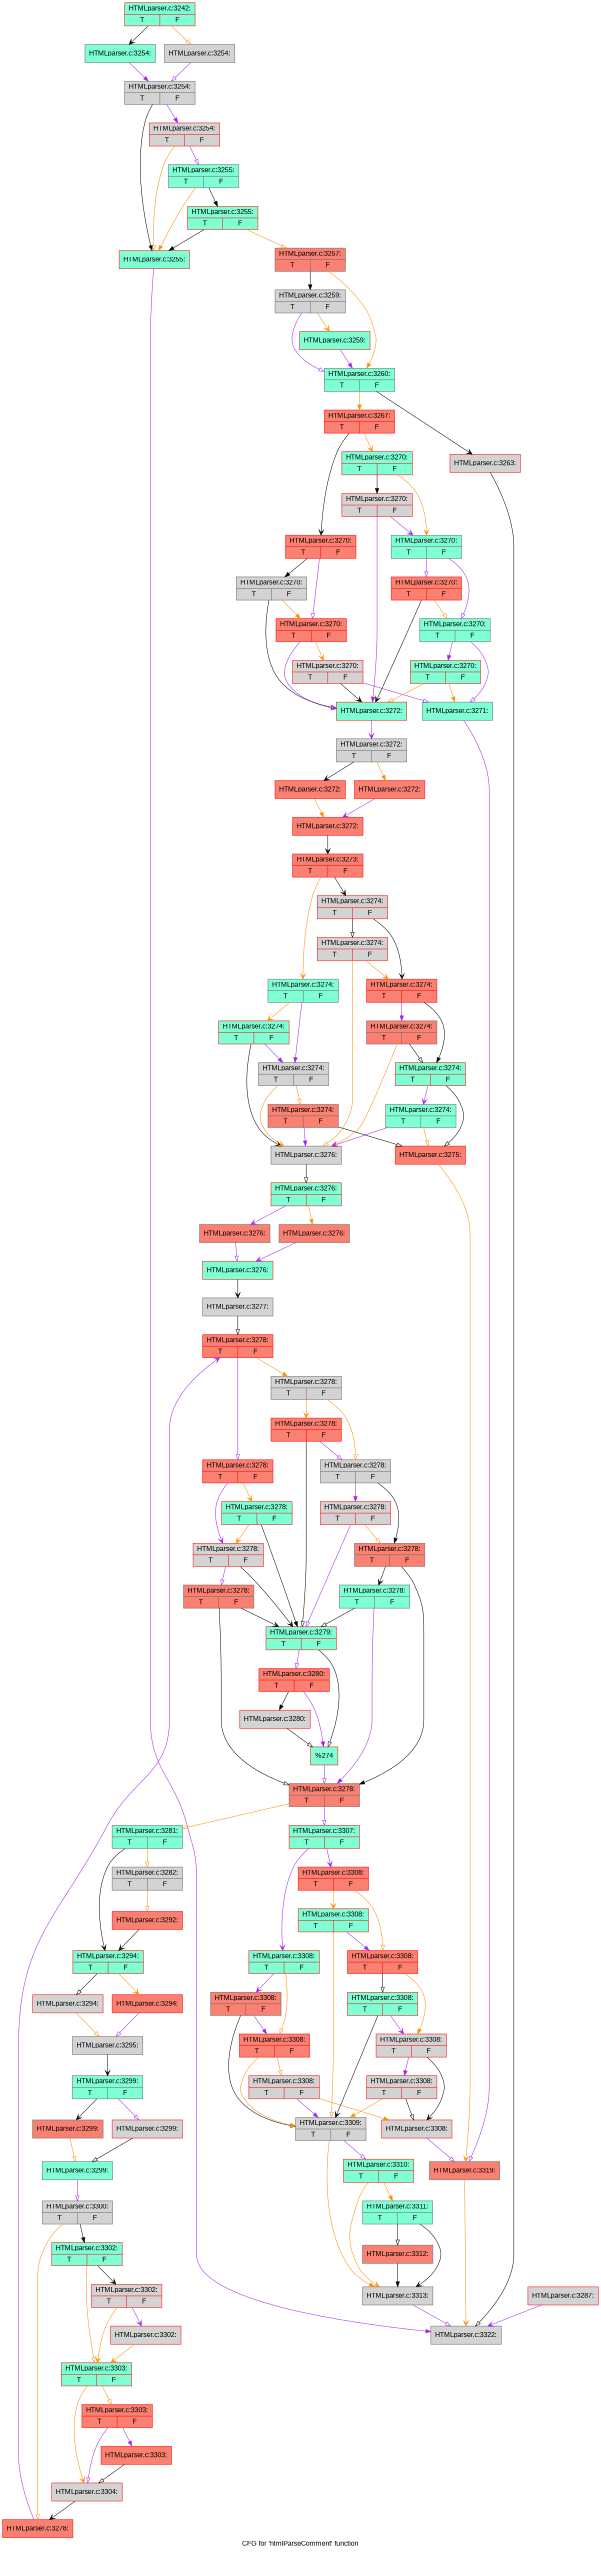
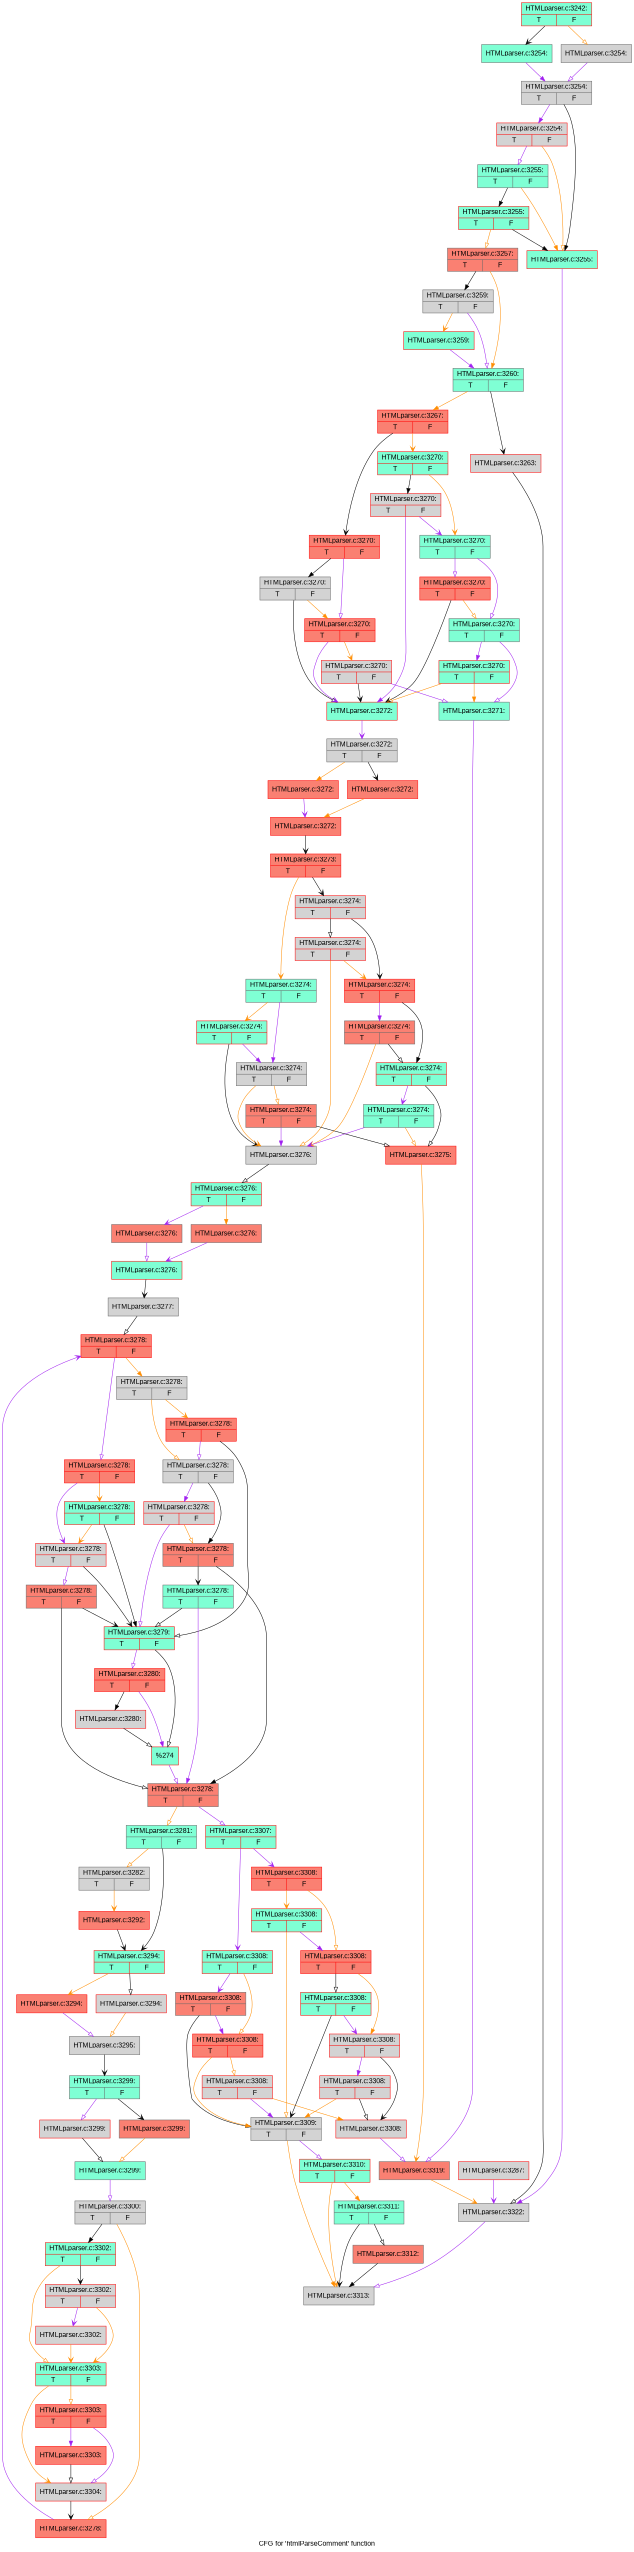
  digraph {
    fontname="Liberation Sans"
    label="CFG for 'htmlParseComment' function"
    node [color=red fillcolor=aquamarine fontname="Liberation Sans" shape=record style=filled]
    edge [arrowhead=onormal color=purple fontname="Liberation Sans"]
    n1 [label="{HTMLparser.c:3242:|{<s0>T|<s1>F}}"]
    n2 [color=gray40 label="{HTMLparser.c:3254:}"]
    n3 [color=gray40 fillcolor=lightgrey label="{HTMLparser.c:3254:}"]
    n4 [color=gray40 fillcolor=lightgrey label="{HTMLparser.c:3254:|{<s0>T|<s1>F}}"]
    n5 [label="{HTMLparser.c:3255:}"]
    n6 [fillcolor=lightgrey label="{HTMLparser.c:3254:|{<s0>T|<s1>F}}"]
    n7 [color=gray40 fillcolor=lightgrey label="{HTMLparser.c:3322:}"]
    n8 [color=gray40 label="{HTMLparser.c:3255:|{<s0>T|<s1>F}}"]
    n9 [label="{HTMLparser.c:3255:|{<s0>T|<s1>F}}"]
    n10 [color=gray40 fillcolor=salmon label="{HTMLparser.c:3257:|{<s0>T|<s1>F}}"]
    n11 [color=gray40 fillcolor=lightgrey label="{HTMLparser.c:3259:|{<s0>T|<s1>F}}"]
    n12 [color=gray40 label="{HTMLparser.c:3260:|{<s0>T|<s1>F}}"]
    n13 [label="{HTMLparser.c:3259:}"]
    n14 [fillcolor=lightgrey label="{HTMLparser.c:3263:}"]
    n15 [fillcolor=salmon label="{HTMLparser.c:3267:|{<s0>T|<s1>F}}"]
    n16 [fillcolor=salmon label="{HTMLparser.c:3270:|{<s0>T|<s1>F}}"]
    n17 [label="{HTMLparser.c:3270:|{<s0>T|<s1>F}}"]
    n18 [color=gray40 fillcolor=lightgrey label="{HTMLparser.c:3270:|{<s0>T|<s1>F}}"]
    n19 [fillcolor=salmon label="{HTMLparser.c:3270:|{<s0>T|<s1>F}}"]
    n20 [fillcolor=lightgrey label="{HTMLparser.c:3270:|{<s0>T|<s1>F}}"]
    n21 [color=gray40 label="{HTMLparser.c:3270:|{<s0>T|<s1>F}}"]
    n22 [label="{HTMLparser.c:3272:}"]
    n23 [fillcolor=lightgrey label="{HTMLparser.c:3270:|{<s0>T|<s1>F}}"]
    n24 [fillcolor=salmon label="{HTMLparser.c:3270:|{<s0>T|<s1>F}}"]
    n25 [color=gray40 label="{HTMLparser.c:3270:|{<s0>T|<s1>F}}"]
    n26 [color=gray40 fillcolor=lightgrey label="{HTMLparser.c:3272:|{<s0>T|<s1>F}}"]
    n27 [color=gray40 label="{HTMLparser.c:3271:}"]
    n28 [fillcolor=salmon label="{HTMLparser.c:3272:}"]
    n29 [fillcolor=salmon label="{HTMLparser.c:3272:}"]
    n30 [color=gray40 fillcolor=salmon label="{HTMLparser.c:3319:}"]
    n31 [label="{HTMLparser.c:3270:|{<s0>T|<s1>F}}"]
    n32 [fillcolor=salmon label="{HTMLparser.c:3272:}"]
    n33 [fillcolor=salmon label="{HTMLparser.c:3273:|{<s0>T|<s1>F}}"]
    n34 [color=gray40 label="{HTMLparser.c:3274:|{<s0>T|<s1>F}}"]
    n35 [fillcolor=lightgrey label="{HTMLparser.c:3274:|{<s0>T|<s1>F}}"]
    n36 [label="{HTMLparser.c:3274:|{<s0>T|<s1>F}}"]
    n37 [color=gray40 fillcolor=lightgrey label="{HTMLparser.c:3274:|{<s0>T|<s1>F}}"]
    n38 [fillcolor=lightgrey label="{HTMLparser.c:3274:|{<s0>T|<s1>F}}"]
    n39 [fillcolor=salmon label="{HTMLparser.c:3274:|{<s0>T|<s1>F}}"]
    n40 [color=gray40 fillcolor=lightgrey label="{HTMLparser.c:3276:}"]
    n41 [color=gray40 fillcolor=salmon label="{HTMLparser.c:3274:|{<s0>T|<s1>F}}"]
    n42 [color=gray40 fillcolor=salmon label="{HTMLparser.c:3274:|{<s0>T|<s1>F}}"]
    n43 [label="{HTMLparser.c:3274:|{<s0>T|<s1>F}}"]
    n44 [label="{HTMLparser.c:3276:|{<s0>T|<s1>F}}"]
    n45 [fillcolor=salmon label="{HTMLparser.c:3275:}"]
    n46 [color=gray40 fillcolor=salmon label="{HTMLparser.c:3276:}"]
    n47 [color=gray40 fillcolor=salmon label="{HTMLparser.c:3276:}"]
    n48 [color=gray40 label="{HTMLparser.c:3274:|{<s0>T|<s1>F}}"]
    n49 [label="{HTMLparser.c:3276:}"]
    n50 [color=gray40 fillcolor=lightgrey label="{HTMLparser.c:3277:}"]
    n51 [fillcolor=salmon label="{HTMLparser.c:3278:|{<s0>T|<s1>F}}"]
    n52 [fillcolor=salmon label="{HTMLparser.c:3278:|{<s0>T|<s1>F}}"]
    n53 [color=gray40 fillcolor=lightgrey label="{HTMLparser.c:3278:|{<s0>T|<s1>F}}"]
    n54 [label="{HTMLparser.c:3278:|{<s0>T|<s1>F}}"]
    n55 [fillcolor=lightgrey label="{HTMLparser.c:3278:|{<s0>T|<s1>F}}"]
    n56 [fillcolor=salmon label="{HTMLparser.c:3278:|{<s0>T|<s1>F}}"]
    n57 [color=gray40 fillcolor=lightgrey label="{HTMLparser.c:3278:|{<s0>T|<s1>F}}"]
    n58 [label="{HTMLparser.c:3279:|{<s0>T|<s1>F}}"]
    n59 [color=gray40 fillcolor=salmon label="{HTMLparser.c:3278:|{<s0>T|<s1>F}}"]
    n60 [fillcolor=lightgrey label="{HTMLparser.c:3278:|{<s0>T|<s1>F}}"]
    n61 [color=gray40 fillcolor=salmon label="{HTMLparser.c:3278:|{<s0>T|<s1>F}}"]
    n62 [label="{%274}"]
    n63 [fillcolor=salmon label="{HTMLparser.c:3280:|{<s0>T|<s1>F}}"]
    n64 [color=gray40 fillcolor=salmon label="{HTMLparser.c:3278:|{<s0>T|<s1>F}}"]
    n65 [fillcolor=lightgrey label="{HTMLparser.c:3280:}"]
    n66 [color=gray40 label="{HTMLparser.c:3281:|{<s0>T|<s1>F}}"]
    n67 [label="{HTMLparser.c:3307:|{<s0>T|<s1>F}}"]
    n68 [color=gray40 fillcolor=lightgrey label="{HTMLparser.c:3282:|{<s0>T|<s1>F}}"]
    n69 [label="{HTMLparser.c:3294:|{<s0>T|<s1>F}}"]
    n70 [label="{HTMLparser.c:3308:|{<s0>T|<s1>F}}"]
    n71 [fillcolor=salmon label="{HTMLparser.c:3308:|{<s0>T|<s1>F}}"]
    n72 [color=gray40 label="{HTMLparser.c:3278:|{<s0>T|<s1>F}}"]
    n73 [fillcolor=salmon label="{HTMLparser.c:3292:}"]
    n74 [fillcolor=lightgrey label="{HTMLparser.c:3294:}"]
    n75 [fillcolor=salmon label="{HTMLparser.c:3294:}"]
    n76 [color=gray40 fillcolor=salmon label="{HTMLparser.c:3308:|{<s0>T|<s1>F}}"]
    n77 [fillcolor=salmon label="{HTMLparser.c:3308:|{<s0>T|<s1>F}}"]
    n78 [label="{HTMLparser.c:3308:|{<s0>T|<s1>F}}"]
    n79 [fillcolor=salmon label="{HTMLparser.c:3308:|{<s0>T|<s1>F}}"]
    n80 [fillcolor=lightgrey label="{HTMLparser.c:3287:}"]
    n81 [color=gray40 fillcolor=lightgrey label="{HTMLparser.c:3295:}"]
    n82 [color=gray40 label="{HTMLparser.c:3299:|{<s0>T|<s1>F}}"]
    n83 [fillcolor=lightgrey label="{HTMLparser.c:3299:}"]
    n84 [color=gray40 fillcolor=salmon label="{HTMLparser.c:3299:}"]
    n85 [color=gray40 label="{HTMLparser.c:3299:}"]
    n86 [color=gray40 fillcolor=lightgrey label="{HTMLparser.c:3300:|{<s0>T|<s1>F}}"]
    n87 [label="{HTMLparser.c:3302:|{<s0>T|<s1>F}}"]
    n88 [fillcolor=salmon label="{HTMLparser.c:3278:}"]
    n89 [fillcolor=lightgrey label="{HTMLparser.c:3302:|{<s0>T|<s1>F}}"]
    n90 [label="{HTMLparser.c:3303:|{<s0>T|<s1>F}}"]
    n91 [fillcolor=lightgrey label="{HTMLparser.c:3302:}"]
    n92 [fillcolor=salmon label="{HTMLparser.c:3303:|{<s0>T|<s1>F}}"]
    n93 [fillcolor=lightgrey label="{HTMLparser.c:3304:}"]
    n94 [fillcolor=salmon label="{HTMLparser.c:3303:}"]
    n95 [color=gray40 fillcolor=lightgrey label="{HTMLparser.c:3309:|{<s0>T|<s1>F}}"]
    n96 [fillcolor=lightgrey label="{HTMLparser.c:3308:|{<s0>T|<s1>F}}"]
    n97 [label="{HTMLparser.c:3308:|{<s0>T|<s1>F}}"]
    n98 [fillcolor=lightgrey label="{HTMLparser.c:3308:|{<s0>T|<s1>F}}"]
    n99 [label="{HTMLparser.c:3310:|{<s0>T|<s1>F}}"]
    n100 [color=gray40 fillcolor=lightgrey label="{HTMLparser.c:3313:}"]
    n101 [fillcolor=lightgrey label="{HTMLparser.c:3308:}"]
    n102 [color=gray40 label="{HTMLparser.c:3311:|{<s0>T|<s1>F}}"]
    n103 [fillcolor=lightgrey label="{HTMLparser.c:3308:|{<s0>T|<s1>F}}"]
    n104 [color=gray40 fillcolor=salmon label="{HTMLparser.c:3312:}"]
    n1 -> n2 [arrowhead=vee color=black]
    n1 -> n3 [color=darkorange]
    n2 -> n4 [arrowhead=normal]
    n3 -> n4
    n4 -> n5 [arrowhead=normal color=black]
    n4 -> n6 [arrowhead=normal]
    n5 -> n7 [arrowhead=normal]
    n6 -> n5 [color=darkorange]
    n6 -> n8
    n8 -> n5 [arrowhead=normal color=darkorange]
    n8 -> n9 [arrowhead=normal color=black]
    n9 -> n5 [arrowhead=normal color=black]
    n9 -> n10 [color=darkorange]
    n10 -> n11 [arrowhead=normal color=black]
    n10 -> n12 [arrowhead=normal color=darkorange]
    n11 -> n12
    n11 -> n13 [arrowhead=vee color=darkorange]
    n12 -> n14 [arrowhead=vee color=black]
    n12 -> n15 [arrowhead=normal color=darkorange]
    n13 -> n12 [arrowhead=normal]
    n14 -> n7 [color=black]
    n15 -> n16 [arrowhead=vee color=black]
    n15 -> n17 [arrowhead=vee color=darkorange]
    n16 -> n18 [arrowhead=normal color=black]
    n16 -> n19
    n17 -> n20 [arrowhead=normal color=black]
    n17 -> n21 [arrowhead=vee color=darkorange]
    n18 -> n19 [arrowhead=normal color=darkorange]
    n18 -> n22 [color=black]
    n19 -> n22 [arrowhead=vee]
    n19 -> n23 [arrowhead=vee color=darkorange]
    n20 -> n21 [arrowhead=vee]
    n20 -> n22 [arrowhead=normal]
    n21 -> n24
    n21 -> n25
    n22 -> n26 [arrowhead=vee]
    n23 -> n22 [arrowhead=vee color=black]
    n23 -> n27
    n24 -> n22 [arrowhead=vee color=black]
    n24 -> n25 [color=darkorange]
    n25 -> n27
    n25 -> n31 [arrowhead=normal]
    n26 -> n28 [arrowhead=vee color=black]
    n26 -> n29 [arrowhead=normal color=darkorange]
    n27 -> n30
    n28 -> n32 [arrowhead=normal color=darkorange]
    n29 -> n32 [arrowhead=vee]
    n30 -> n7 [arrowhead=vee color=darkorange]
    n31 -> n22 [color=darkorange]
    n31 -> n27 [arrowhead=normal color=darkorange]
    n32 -> n33 [arrowhead=vee color=black]
    n33 -> n34 [arrowhead=vee color=darkorange]
    n33 -> n35 [arrowhead=vee color=black]
    n34 -> n36 [arrowhead=vee color=darkorange]
    n34 -> n37 [arrowhead=normal]
    n35 -> n38 [color=black]
    n35 -> n39 [arrowhead=vee color=black]
    n36 -> n37 [arrowhead=normal]
    n36 -> n40 [arrowhead=vee color=black]
    n37 -> n40 [arrowhead=vee color=darkorange]
    n37 -> n41 [color=darkorange]
    n38 -> n39 [arrowhead=vee color=darkorange]
    n38 -> n40 [color=darkorange]
    n39 -> n42 [arrowhead=normal]
    n39 -> n43 [arrowhead=normal color=black]
    n40 -> n44 [color=black]
    n41 -> n40 [arrowhead=normal]
    n41 -> n45 [color=black]
    n42 -> n40 [arrowhead=vee color=darkorange]
    n42 -> n43 [color=black]
    n43 -> n45 [color=black]
    n43 -> n48 [arrowhead=vee]
    n44 -> n46 [arrowhead=vee]
    n44 -> n47 [arrowhead=normal color=darkorange]
    n45 -> n30 [arrowhead=vee color=darkorange]
    n46 -> n49
    n47 -> n49 [arrowhead=vee]
    n48 -> n40 [arrowhead=vee]
    n48 -> n45 [color=darkorange]
    n49 -> n50 [arrowhead=vee color=black]
    n50 -> n51 [color=black]
    n51 -> n52
    n51 -> n53 [arrowhead=normal color=darkorange]
    n52 -> n54 [arrowhead=vee color=darkorange]
    n52 -> n55 [arrowhead=vee]
    n53 -> n56 [arrowhead=vee color=darkorange]
    n53 -> n57 [color=darkorange]
    n54 -> n55 [arrowhead=vee color=darkorange]
    n54 -> n58 [arrowhead=normal color=black]
    n55 -> n58 [arrowhead=vee color=black]
    n55 -> n59
    n56 -> n57
    n56 -> n58 [color=black]
    n57 -> n60 [arrowhead=normal]
    n57 -> n61 [arrowhead=normal color=black]
    n58 -> n62 [color=black]
    n58 -> n63
    n59 -> n58 [arrowhead=vee color=black]
    n59 -> n64 [color=black]
    n60 -> n58
    n60 -> n61 [color=darkorange]
    n61 -> n64 [arrowhead=normal color=black]
    n61 -> n72 [arrowhead=vee color=black]
    n62 -> n64
    n63 -> n62 [arrowhead=normal]
    n63 -> n65 [arrowhead=normal color=black]
    n64 -> n66 [color=darkorange]
    n64 -> n67
    n65 -> n62 [color=black]
    n66 -> n68 [color=darkorange]
    n66 -> n69 [arrowhead=vee color=black]
    n67 -> n70 [arrowhead=vee]
    n67 -> n71 [arrowhead=vee]
-   n68 -> n73 [color=darkorange]
+   n68 -> n73 [arrowhead=vee color=darkorange]
    n69 -> n74 [color=black]
    n69 -> n75 [arrowhead=vee color=darkorange]
    n70 -> n76 [arrowhead=vee]
    n70 -> n77 [color=darkorange]
    n71 -> n78 [arrowhead=vee color=darkorange]
    n71 -> n79 [color=darkorange]
    n72 -> n58 [color=black]
    n72 -> n64 [arrowhead=normal]
    n73 -> n69 [arrowhead=vee color=black]
    n74 -> n81 [color=darkorange]
    n75 -> n81
    n76 -> n77 [arrowhead=normal]
    n76 -> n95 [color=black]
    n77 -> n95 [arrowhead=normal color=darkorange]
    n77 -> n96 [color=darkorange]
    n78 -> n79 [arrowhead=normal]
    n78 -> n95 [color=darkorange]
    n79 -> n97 [color=black]
    n79 -> n98 [arrowhead=normal color=darkorange]
    n80 -> n7 [arrowhead=vee]
    n81 -> n82 [arrowhead=vee color=black]
    n82 -> n83
    n82 -> n84 [arrowhead=vee color=black]
    n83 -> n85 [color=black]
    n84 -> n85 [color=darkorange]
    n85 -> n86
    n86 -> n87 [arrowhead=normal color=black]
    n86 -> n88 [color=darkorange]
    n87 -> n89 [arrowhead=vee color=black]
    n87 -> n90 [color=darkorange]
    n88 -> n51 [arrowhead=vee]
    n89 -> n90 [arrowhead=vee color=darkorange]
    n89 -> n91 [arrowhead=vee]
    n90 -> n92 [color=darkorange]
    n90 -> n93 [arrowhead=vee color=darkorange]
    n91 -> n90 [arrowhead=vee color=darkorange]
    n92 -> n93
    n92 -> n94 [arrowhead=normal]
    n93 -> n88 [arrowhead=vee color=black]
    n94 -> n93 [color=black]
    n95 -> n99
    n95 -> n100 [arrowhead=normal color=darkorange]
    n96 -> n95 [arrowhead=normal]
    n96 -> n101 [arrowhead=normal color=darkorange]
    n97 -> n95 [arrowhead=vee color=black]
    n97 -> n98 [arrowhead=vee]
    n98 -> n101 [arrowhead=vee color=black]
    n98 -> n103 [arrowhead=normal]
    n99 -> n100 [arrowhead=vee color=darkorange]
    n99 -> n102 [arrowhead=normal color=darkorange]
-   n100 -> n7
+   n7 -> n100
    n101 -> n30
    n102 -> n100 [arrowhead=vee color=black]
    n102 -> n104 [color=black]
    n103 -> n95 [arrowhead=normal color=darkorange]
    n103 -> n101 [color=black]
    n104 -> n100 [arrowhead=normal color=black]
  }
